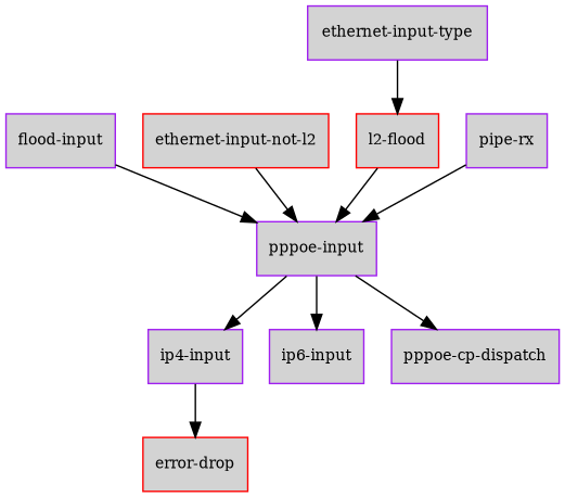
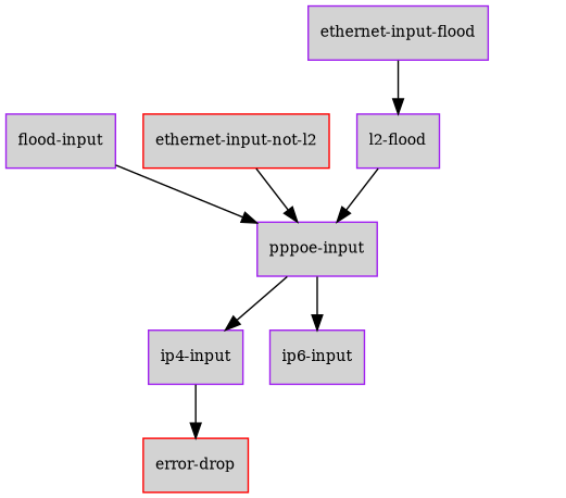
  digraph {
    rankdir=TB
    node [color=purple fillcolor=lightgray fontcolor=black fontsize=10 shape=box style=filled]
    edge [fontsize=8]
    "pppoe-input"
    "ip4-input"
    "ip6-input"
-   "pppoe-cp-dispatch"
    "error-drop" [color=red]
    n6 [label="flood-input"]
    "ethernet-input-not-l2" [color=red]
-   "ethernet-input-type"
-   "l2-flood" [color=red]
-   "pipe-rx"
+   "ethernet-input-type" [label="ethernet-input-flood"]
+   "l2-flood"
    "pppoe-input" -> "ip4-input"
    "pppoe-input" -> "ip6-input"
-   "pppoe-input" -> "pppoe-cp-dispatch"
    "ip4-input" -> "error-drop"
    n6 -> "pppoe-input"
    "ethernet-input-not-l2" -> "pppoe-input"
    "ethernet-input-type" -> "l2-flood"
    "l2-flood" -> "pppoe-input"
-   "pipe-rx" -> "pppoe-input"
  }
